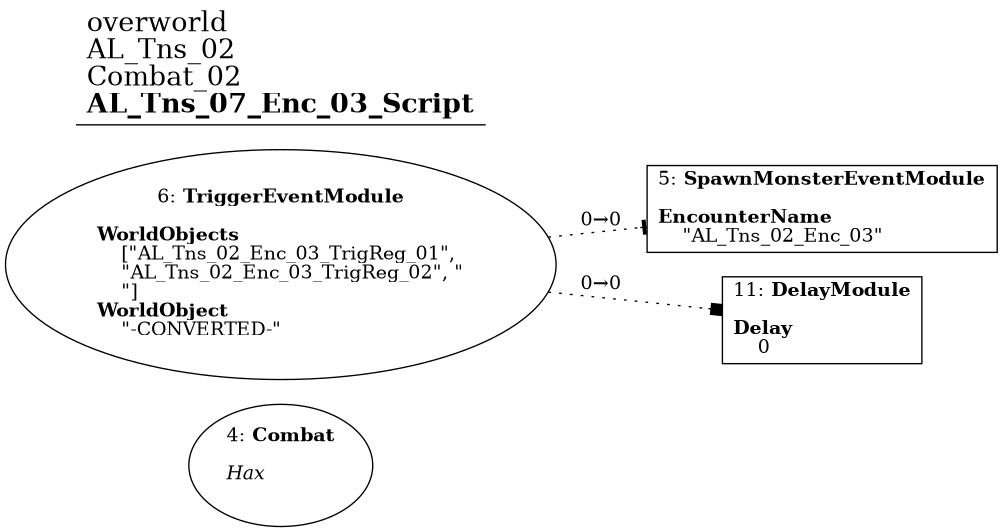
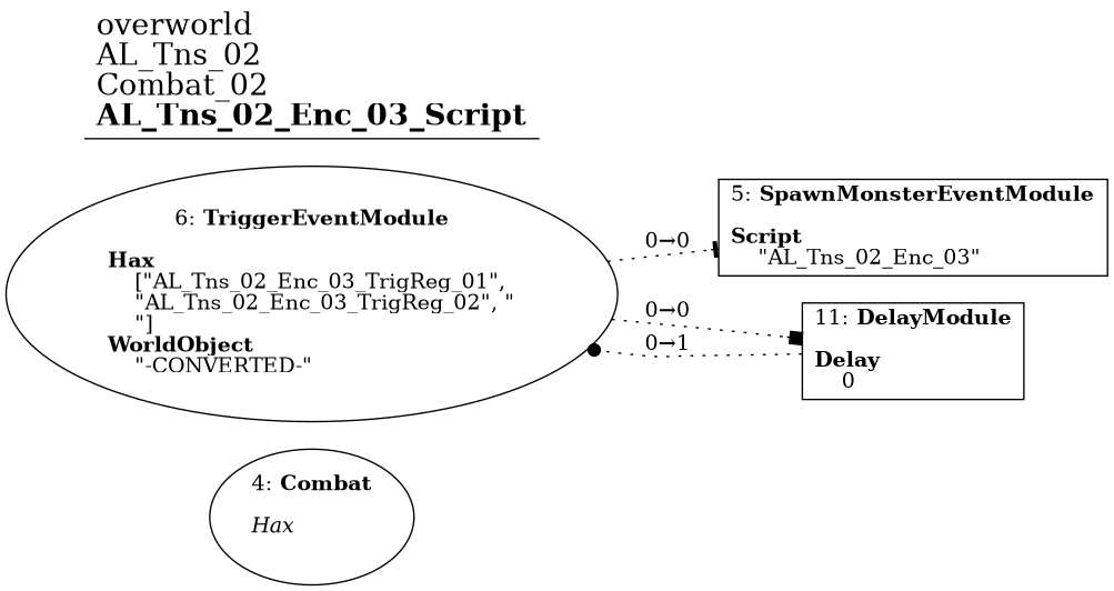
  digraph {
    fontname="DejaVu Serif"
    rankdir=LR
    splines=spline
    node [fontname="DejaVu Serif" shape=oval]
    edge [fontname="DejaVu Serif" style=dotted]
    n1 [label=<4: <b>Combat</b><br/><br/><i>Hax<br align="left"/></i><br align="left"/>>]
-   n2 [label=<5: <b>SpawnMonsterEventModule</b><br/><br/><b>EncounterName</b><br align="left"/>    &quot;AL_Tns_02_Enc_03&quot;<br align="left"/>> shape=box]
-   n3 [label=<6: <b>TriggerEventModule</b><br/><br/><b>WorldObjects</b><br align="left"/>    [&quot;AL_Tns_02_Enc_03_TrigReg_01&quot;, <br align="left"/>    &quot;AL_Tns_02_Enc_03_TrigReg_02&quot;, &quot;<br align="left"/>    &quot;]<br align="left"/><b>WorldObject</b><br align="left"/>    &quot;-CONVERTED-&quot;<br align="left"/>>]
+   n2 [label=<5: <b>SpawnMonsterEventModule</b><br/><br/><b>Script</b><br align="left"/>    &quot;AL_Tns_02_Enc_03&quot;<br align="left"/>> shape=box]
+   n3 [label=<6: <b>TriggerEventModule</b><br/><br/><b>Hax</b><br align="left"/>    [&quot;AL_Tns_02_Enc_03_TrigReg_01&quot;, <br align="left"/>    &quot;AL_Tns_02_Enc_03_TrigReg_02&quot;, &quot;<br align="left"/>    &quot;]<br align="left"/><b>WorldObject</b><br align="left"/>    &quot;-CONVERTED-&quot;<br align="left"/>>]
    n4 [label=<11: <b>DelayModule</b><br/><br/><b>Delay</b><br align="left"/>    0<br align="left"/>> shape=box]
-   n5 [label=<<font point-size="20">overworld<br align="left"/>AL_Tns_02<br align="left"/>Combat_02<br align="left"/><b>AL_Tns_07_Enc_03_Script</b><br align="left"/></font>> shape=underline]
+   n5 [label=<<font point-size="20">overworld<br align="left"/>AL_Tns_02<br align="left"/>Combat_02<br align="left"/><b>AL_Tns_02_Enc_03_Script</b><br align="left"/></font>> shape=underline]
    n3 -> n2 [arrowhead=tee label="0→0"]
    n3 -> n4 [arrowhead=box label="0→0"]
+   n4 -> n3 [arrowhead=dot label="0→1"]
  }
